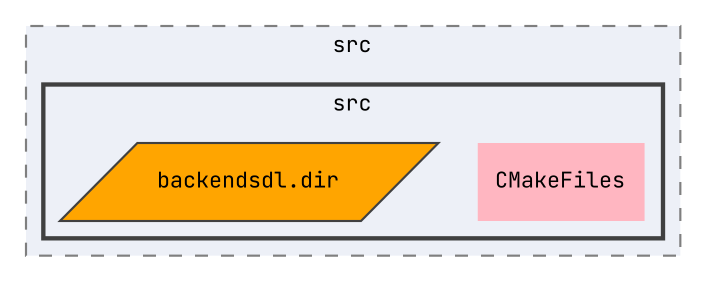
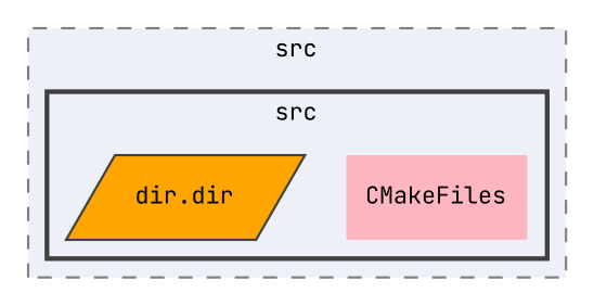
  digraph {
    compound=true
    fontname="JetBrains Mono"
    node [fontname="JetBrains Mono" fontsize=10]
    n1 [label=CMakeFiles shape=plaintext style=filled fillcolor=lightpink]
-   n2 [color=grey25 fillcolor=orange label="backendsdl.dir" shape=parallelogram style="filled,"]
+   n2 [color=grey25 fillcolor=orange label="dir.dir" shape=parallelogram style="filled,"]
    subgraph cluster_1 {
      bgcolor="#edf0f7"
      fontsize=10
      label=src
      pencolor=grey50
      style="filled,dashed,"
      subgraph cluster_2 {
        bgcolor="#edf0f7"
        fontsize=10
        pencolor=grey25
        style="filled,bold,"
        n1
        n2
      }
    }
  }
